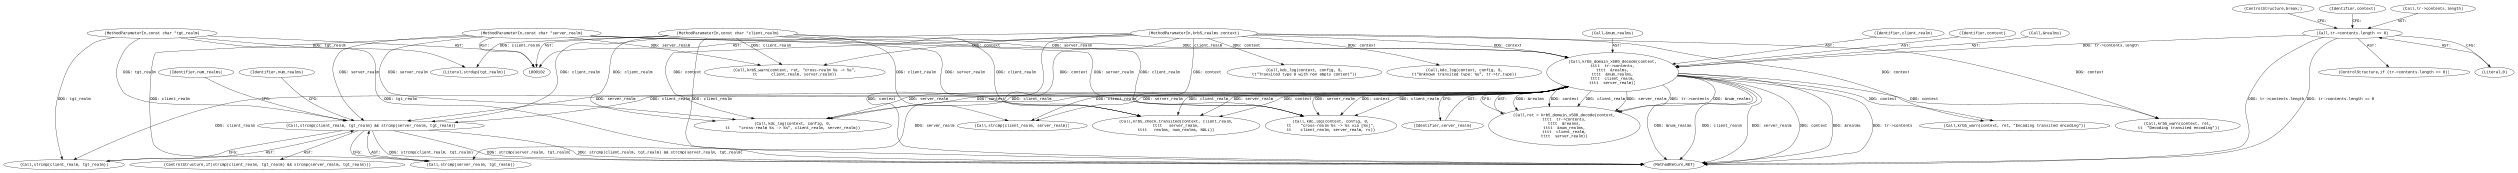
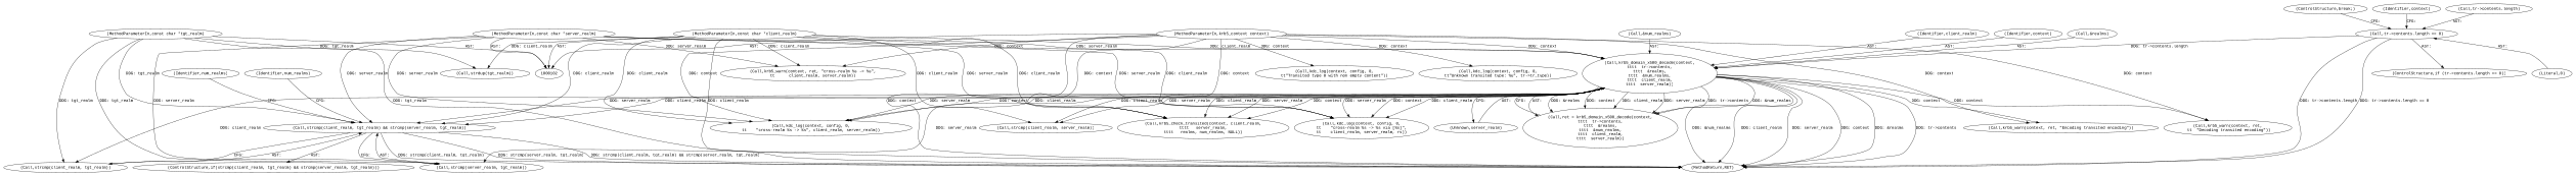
  digraph {
    fontname="Liberation Mono"
    node [fontname="Liberation Mono"]
    edge [fontname="Liberation Mono"]
    n1 [label="(Call,strcmp(client_realm, tgt_realm) && strcmp(server_realm, tgt_realm))"]
    n2 [label="(ControlStructure,if(strcmp(client_realm, tgt_realm) && strcmp(server_realm, tgt_realm)))"]
    n3 [label="(MethodReturn,RET)"]
    n4 [label="(Call,strcmp(client_realm, tgt_realm))"]
    n5 [label="(Call,strcmp(server_realm, tgt_realm))"]
    n6 [label="(Call,krb5_domain_x500_decode(context,\n\t\t\t\t  tr->contents,\n\t\t\t\t  &realms,\n\t\t\t\t  &num_realms,\n\t\t\t\t  client_realm,\n\t\t\t\t  server_realm))"]
    n7 [label="(Call,strcmp(client_realm, server_realm))"]
    n8 [label="(Call,kdc_log(context, config, 0,\n\t\t    \"cross-realm %s -> %s\", client_realm, server_realm))"]
    n9 [label="(Call,krb5_check_transited(context, client_realm,\n\t\t\t\t   server_realm,\n\t\t\t\t   realms, num_realms, NULL))"]
    n10 [label="(Call,krb5_warn(context, ret, \"Encoding transited encoding\"))"]
    n11 [label="(Call,krb5_warn(context, ret,\n \t\t  \"Decoding transited encoding\"))"]
-   n12 [label="(Identifier,server_realm)"]
+   n12 [label="(Unknown,server_realm)"]
    n13 [label="(Call,ret = krb5_domain_x500_decode(context,\n\t\t\t\t  tr->contents,\n\t\t\t\t  &realms,\n\t\t\t\t  &num_realms,\n\t\t\t\t  client_realm,\n\t\t\t\t  server_realm))"]
    n14 [label="(Call,kdc_log(context, config, 0,\n\t\t    \"cross-realm %s -> %s via [%s]\",\n\t\t    client_realm, server_realm, rs))"]
-   n15 [label="(MethodParameterIn,krb5_realms context)"]
+   n15 [label="(MethodParameterIn,krb5_context context)"]
    n16 [label="(Call,krb5_warn(context, ret, \"cross-realm %s -> %s\",\n\t\t      client_realm, server_realm))"]
    n17 [label="(Call,kdc_log(context, config, 0,\n\t\t\"Transited type 0 with non empty content\"))"]
    n18 [label="(Call,kdc_log(context, config, 0,\n\t\t\"Unknown transited type: %u\", tr->tr_type))"]
    1000102
    n20 [label="(Call,tr->contents.length == 0)"]
    n21 [label="(ControlStructure,if (tr->contents.length == 0))"]
    n22 [label="(Literal,0)"]
    n23 [label="(MethodParameterIn,const char *client_realm)"]
-   n24 [label="(Literal,strdup(tgt_realm))"]
+   n24 [label="(Call,strdup(tgt_realm))"]
    n25 [label="(MethodParameterIn,const char *server_realm)"]
    n26 [label="(MethodParameterIn,const char *tgt_realm)"]
    n27 [label="(Call,&num_realms)"]
    n28 [label="(Identifier,num_realms)"]
    n29 [label="(Identifier,client_realm)"]
    n30 [label="(Identifier,context)"]
    n31 [label="(ControlStructure,break;)"]
    n32 [label="(Identifier,context)"]
    n33 [label="(Call,&realms)"]
    n34 [label="(Call,tr->contents.length)"]
    n35 [label="(Identifier,num_realms)"]
    n1 -> n2 [label="AST: "]
    n1 -> n3 [label="DDG: strcmp(server_realm, tgt_realm)"]
    n1 -> n3 [label="DDG: strcmp(client_realm, tgt_realm) && strcmp(server_realm, tgt_realm)"]
    n1 -> n3 [label="DDG: strcmp(client_realm, tgt_realm)"]
    n1 -> n4 [label="CFG: "]
    n1 -> n5 [label="CFG: "]
    n4 -> n1 [label="AST: "]
    n5 -> n1 [label="AST: "]
    n6 -> n1 [label="DDG: client_realm"]
    n6 -> n1 [label="DDG: server_realm"]
    n6 -> n3 [label="DDG: tr->contents"]
    n6 -> n3 [label="DDG: &num_realms"]
    n6 -> n3 [label="DDG: client_realm"]
    n6 -> n3 [label="DDG: server_realm"]
    n6 -> n3 [label="DDG: context"]
    n6 -> n3 [label="DDG: &realms"]
    n6 -> n4 [label="DDG: client_realm"]
    n6 -> n5 [label="DDG: server_realm"]
    n6 -> n7 [label="DDG: client_realm"]
    n6 -> n7 [label="DDG: server_realm"]
    n6 -> n8 [label="DDG: context"]
    n6 -> n8 [label="DDG: client_realm"]
    n6 -> n8 [label="DDG: server_realm"]
    n6 -> n9 [label="DDG: context"]
    n6 -> n9 [label="DDG: client_realm"]
    n6 -> n9 [label="DDG: server_realm"]
    n6 -> n10 [label="DDG: context"]
    n6 -> n11 [label="DDG: context"]
    n6 -> n12 [label="CFG: "]
    n6 -> n13 [label="AST: "]
    n6 -> n13 [label="DDG: &realms"]
    n6 -> n13 [label="DDG: context"]
    n6 -> n13 [label="DDG: client_realm"]
    n6 -> n13 [label="DDG: server_realm"]
    n6 -> n13 [label="DDG: tr->contents"]
    n6 -> n13 [label="DDG: &num_realms"]
    n6 -> n14 [label="DDG: context"]
    n6 -> n14 [label="DDG: client_realm"]
    n6 -> n14 [label="DDG: server_realm"]
    n12 -> n6 [label="AST: "]
    n13 -> n6 [label="CFG: "]
    n15 -> n3 [label="DDG: context"]
    n15 -> n6 [label="DDG: context"]
    n15 -> n8 [label="DDG: context"]
    n15 -> n9 [label="DDG: context"]
    n15 -> n10 [label="DDG: context"]
    n15 -> n11 [label="DDG: context"]
    n15 -> n14 [label="DDG: context"]
    n15 -> n16 [label="DDG: context"]
    n15 -> n17 [label="DDG: context"]
    n15 -> n18 [label="DDG: context"]
    n15 -> 1000102 [label="AST: "]
    n20 -> n3 [label="DDG: tr->contents.length"]
    n20 -> n3 [label="DDG: tr->contents.length == 0"]
    n20 -> n6 [label="DDG: tr->contents.length"]
    n20 -> n21 [label="AST: "]
-   n20 -> n22 [label="CFG: "]
    n22 -> n20 [label="AST: "]
    n23 -> n1 [label="DDG: client_realm"]
    n23 -> n3 [label="DDG: client_realm"]
    n23 -> n6 [label="DDG: client_realm"]
    n23 -> n7 [label="DDG: client_realm"]
    n23 -> n8 [label="DDG: client_realm"]
    n23 -> n9 [label="DDG: client_realm"]
    n23 -> n14 [label="DDG: client_realm"]
    n23 -> n16 [label="DDG: client_realm"]
    n23 -> 1000102 [label="AST: "]
    n23 -> n24 [label="DDG: client_realm"]
    n25 -> n1 [label="DDG: server_realm"]
-   n25 -> n5 [label="DDG: client_realm"]
+   n25 -> n5 [label="DDG: server_realm"]
    n25 -> n6 [label="DDG: server_realm"]
    n25 -> n8 [label="DDG: server_realm"]
    n25 -> n9 [label="DDG: server_realm"]
    n25 -> n14 [label="DDG: server_realm"]
    n25 -> n16 [label="DDG: server_realm"]
    n25 -> 1000102 [label="AST: "]
    n26 -> n1 [label="DDG: tgt_realm"]
    n26 -> n3 [label="DDG: tgt_realm"]
    n26 -> n4 [label="DDG: tgt_realm"]
+   n26 -> n5 [label="DDG: tgt_realm"]
    n26 -> 1000102 [label="AST: "]
    n26 -> n24 [label="DDG: tgt_realm"]
    n27 -> n6 [label="AST: "]
    n28 -> n1 [label="CFG: "]
    n29 -> n6 [label="AST: "]
    n30 -> n6 [label="AST: "]
    n31 -> n20 [label="CFG: "]
    n32 -> n20 [label="CFG: "]
    n33 -> n6 [label="AST: "]
    n34 -> n20 [label="AST: "]
    n35 -> n1 [label="CFG: "]
  }
